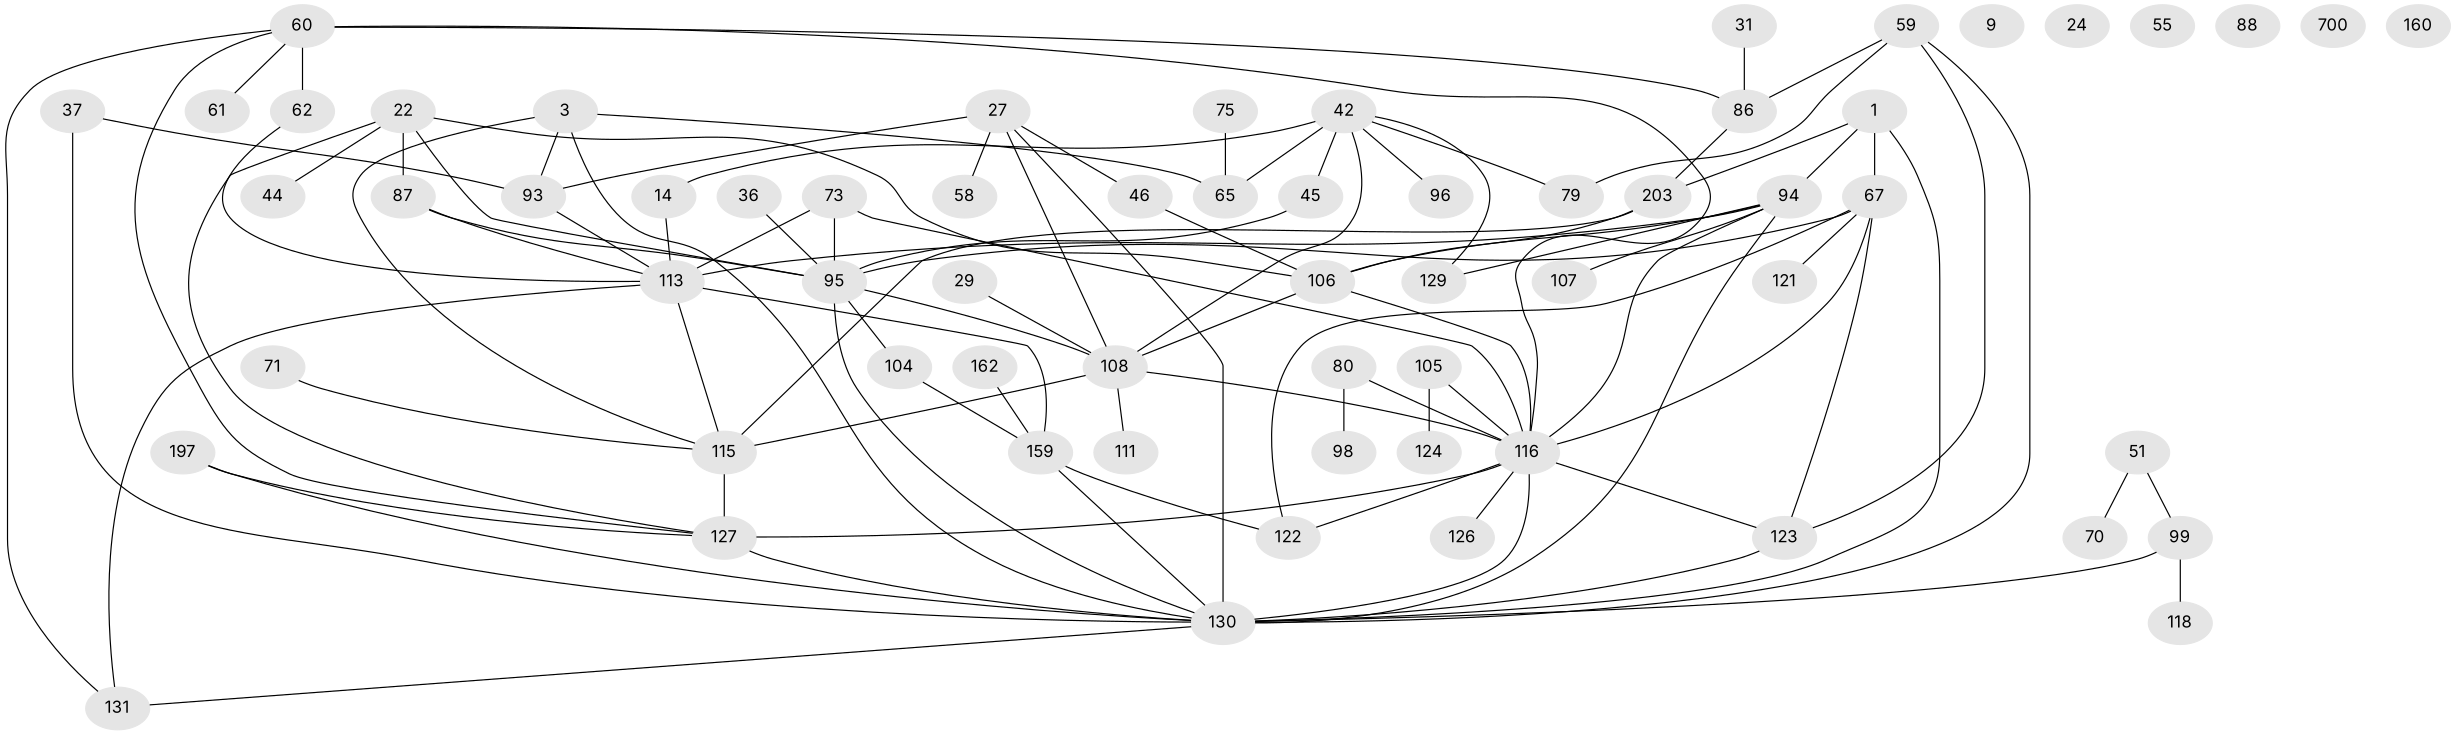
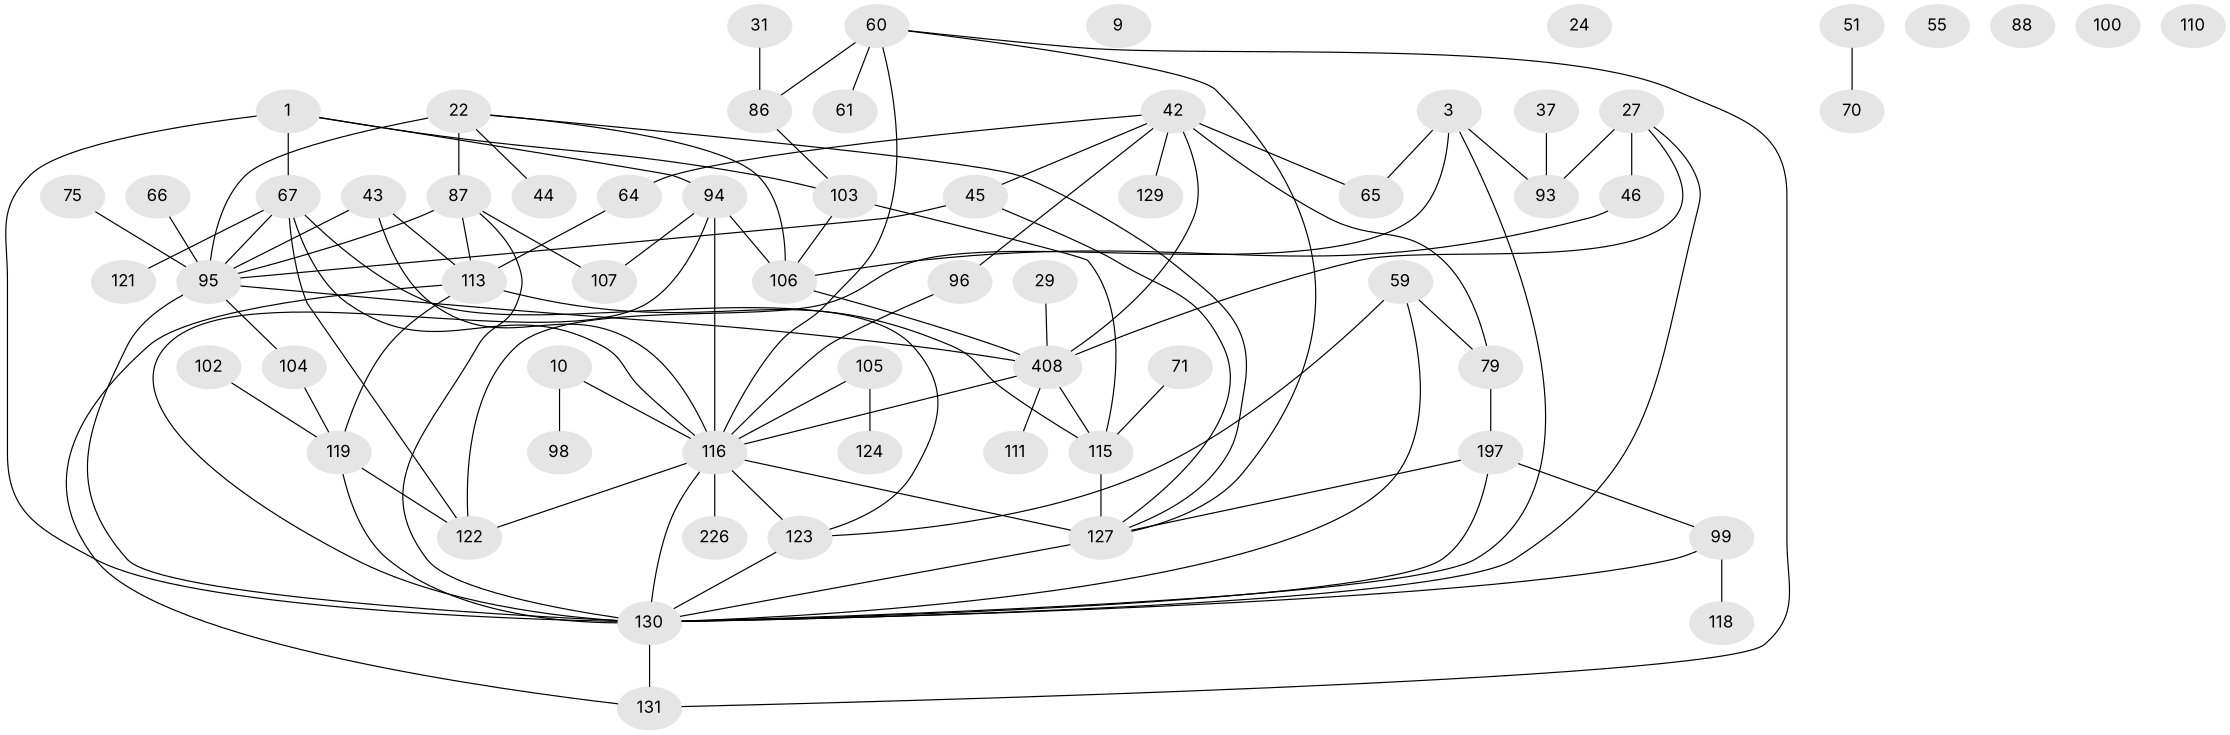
  graph {
    fontname=Inter
    node [color=gray90 fontname=Inter style=filled]
    edge [fontname=Inter]
    67 [super="+28+13+40"]
    122 [super="+112"]
    95 [super="+91"]
    123 [super="+14"]
    116 [super="+20+18+77+90"]
    121
    1
    94 [super="+11+89"]
-   103 [label=203]
+   103
    130 [super="+49+76+128+63"]
    106 [super="+38"]
    129 [super="+25"]
    113 [super="+26+101"]
    107
    115 [super="+50"]
    131
    65 [super="+21"]
    3
    93 [super="+68"]
    9
    22
    44
    87 [super="+85"]
    127 [super="+72+114"]
-   108 [super="+43+97"]
+   108 [super="+43+97" label=408]
    104 [super="+8"]
    24
    27
    46
-   58 [super="+33"]
    111
    29
    86 [super="+53"]
    31
-   36
+   36 [label=66]
    37
    42 [super="+35"]
    45
-   64 [label=14]
+   64
    79
    96 [super="+30"]
    n42 [label=197 super="+109"]
    51
    70
    99 [super="+41"]
    118
    55
    59 [super="+15"]
    60
    61
-   62 [super="+19"]
-   126
-   119 [label=159]
+   126 [label=226]
+   119
    71
-   73 [super="+39"]
+   73 [super="+39" label=43]
    75
-   80
+   80 [label=10]
    98
    88
-   100 [label=700]
-   102 [label=162]
+   100
+   102
    105
    124
-   110 [label=160]
+   110
    67 -- 122 [weight=2]
    67 -- 95 [weight=3]
    67 -- 123
    67 -- 116 [weight=2]
    67 -- 121
    95 -- 130 [weight=3]
    95 -- 108
    95 -- 104
    123 -- 130 [weight=2]
    116 -- 122
    116 -- 123 [weight=2]
    116 -- 130 [weight=2]
    116 -- 127 [weight=3]
    116 -- 126
    1 -- 67 [weight=2]
    1 -- 94 [weight=2]
    1 -- 103
    1 -- 130 [weight=2]
    94 -- 116 [weight=4]
    94 -- 130
    94 -- 106
-   94 -- 129
-   94 -- 113 [weight=3]
    94 -- 107
    103 -- 106
    103 -- 115
    130 -- 131
    106 -- 108
    113 -- 115
    113 -- 131
    113 -- 119
    115 -- 127 [weight=2]
-   3 -- 115
+   3 -- 122
    3 -- 130
    3 -- 65
    3 -- 93
-   93 -- 113
    22 -- 95 [weight=2]
    22 -- 106
    22 -- 44
    22 -- 87 [weight=2]
    22 -- 127
    87 -- 95
-   37 -- 130
+   87 -- 130
    87 -- 113 [weight=3]
+   87 -- 107
    127 -- 130
    108 -- 116
    108 -- 115 [weight=2]
    108 -- 111
    104 -- 119
    27 -- 130
    27 -- 93 [weight=2]
    27 -- 108
    27 -- 46
-   27 -- 58
    46 -- 106
    29 -- 108
    86 -- 103
    31 -- 86
    36 -- 95
    37 -- 93
    42 -- 129
    42 -- 65 [weight=2]
    42 -- 108
    42 -- 45
    42 -- 64
    42 -- 79
    42 -- 96
    45 -- 95
+   45 -- 127
    64 -- 113
-   106 -- 116
+   79 -- n42 [weight=2]
+   96 -- 116
    n42 -- 130
    n42 -- 127
    51 -- 70
-   51 -- 99
+   n42 -- 99
    99 -- 130
    99 -- 118
    59 -- 123
    59 -- 130
-   59 -- 86
    59 -- 79
    60 -- 116
    60 -- 131
    60 -- 127
    60 -- 86 [weight=2]
    60 -- 61
-   60 -- 62 [weight=2]
-   62 -- 113
    119 -- 122
    119 -- 130
    71 -- 115
    73 -- 95
    73 -- 116
    73 -- 113 [weight=2]
-   75 -- 65
+   75 -- 95
    80 -- 116
    80 -- 98
    102 -- 119
    105 -- 116
    105 -- 124
  }
